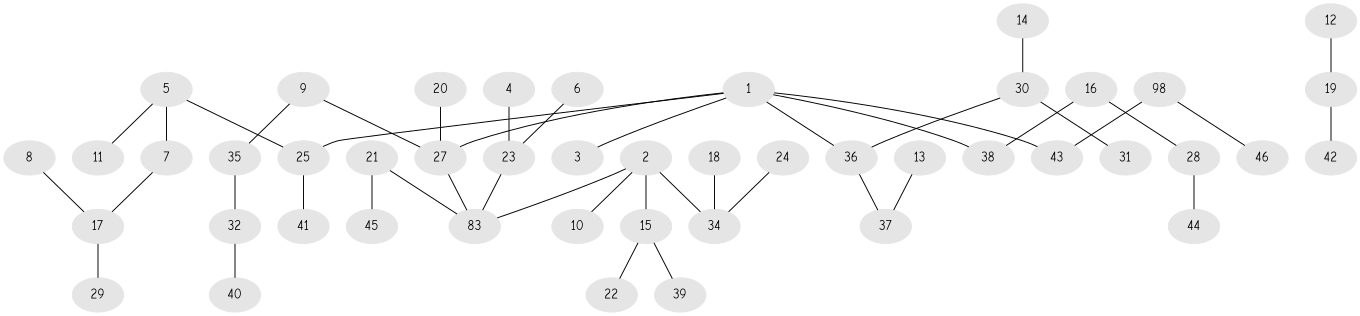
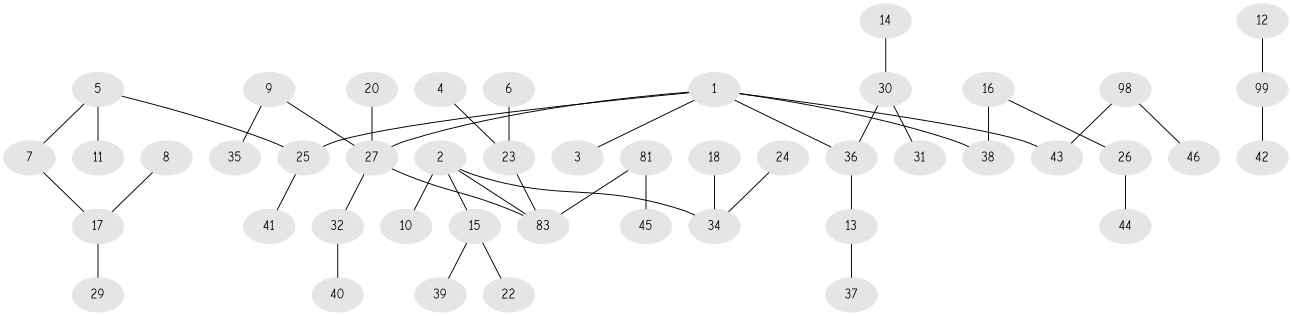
  graph {
    fontname="Comic Neue"
    node [color=gray90 fontname="Comic Neue" style=filled]
    edge [fontname="Comic Neue" weight=1.0]
    1
    3
    25
    27
    36
    38
    43
    41
    n9 [label=83]
    32
    37
    2
    10
    15
    34
    22
    39
    4
    23
    5
    7
    11
    17
    6
    29
    8
    9
    35
    12
-   19
+   19 [label=99]
    42
    13
    14
    30
    31
    16
-   26 [label=28]
+   26
    44
    18
    20
-   21
+   21 [label=81]
    45
    24
    40
    n45 [label=98]
    46
    1 -- 3
    1 -- 25
    1 -- 27
    1 -- 36
    1 -- 38
    1 -- 43
    25 -- 41
    27 -- n9
-   35 -- 32
-   36 -- 37
+   27 -- 32
+   36 -- 13
    32 -- 40
    2 -- n9
    2 -- 10
    2 -- 15
    2 -- 34
    15 -- 22
    15 -- 39
    4 -- 23
    23 -- n9
    5 -- 25
    5 -- 7
    5 -- 11
    7 -- 17
    17 -- 29
    6 -- 23
    8 -- 17
    9 -- 27
    9 -- 35
    12 -- 19
    19 -- 42
    13 -- 37
    14 -- 30
    30 -- 36
    30 -- 31
    16 -- 38
    16 -- 26
    26 -- 44
    18 -- 34
    20 -- 27
    21 -- n9
    21 -- 45
    24 -- 34
    n45 -- 43
    n45 -- 46
  }
